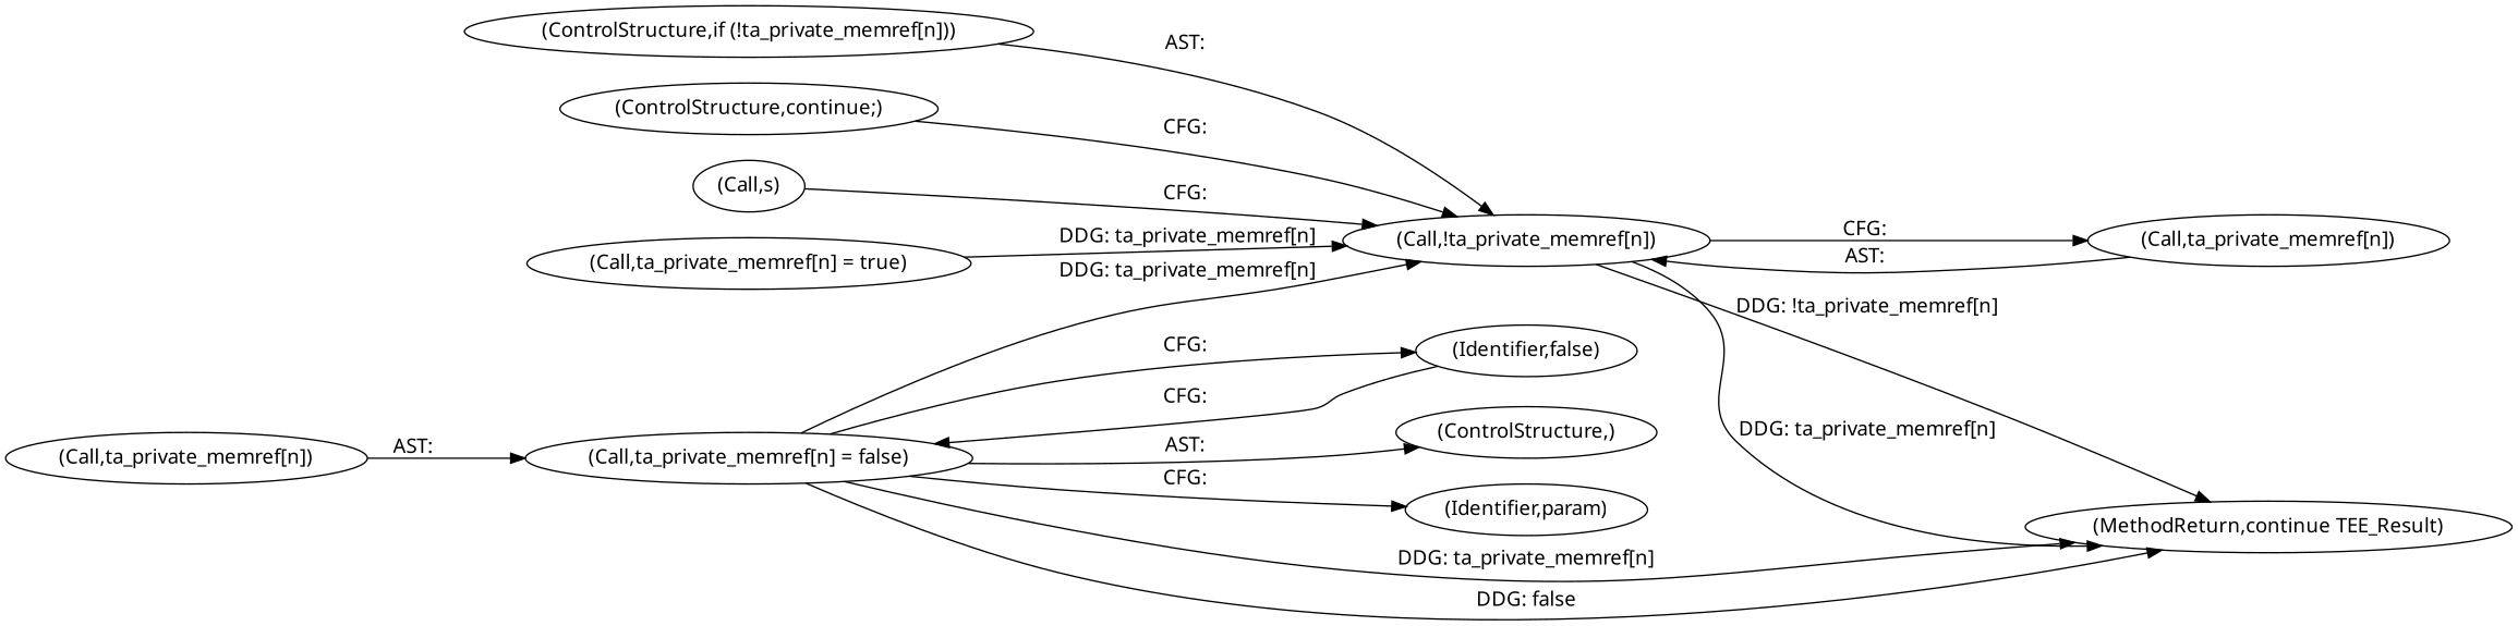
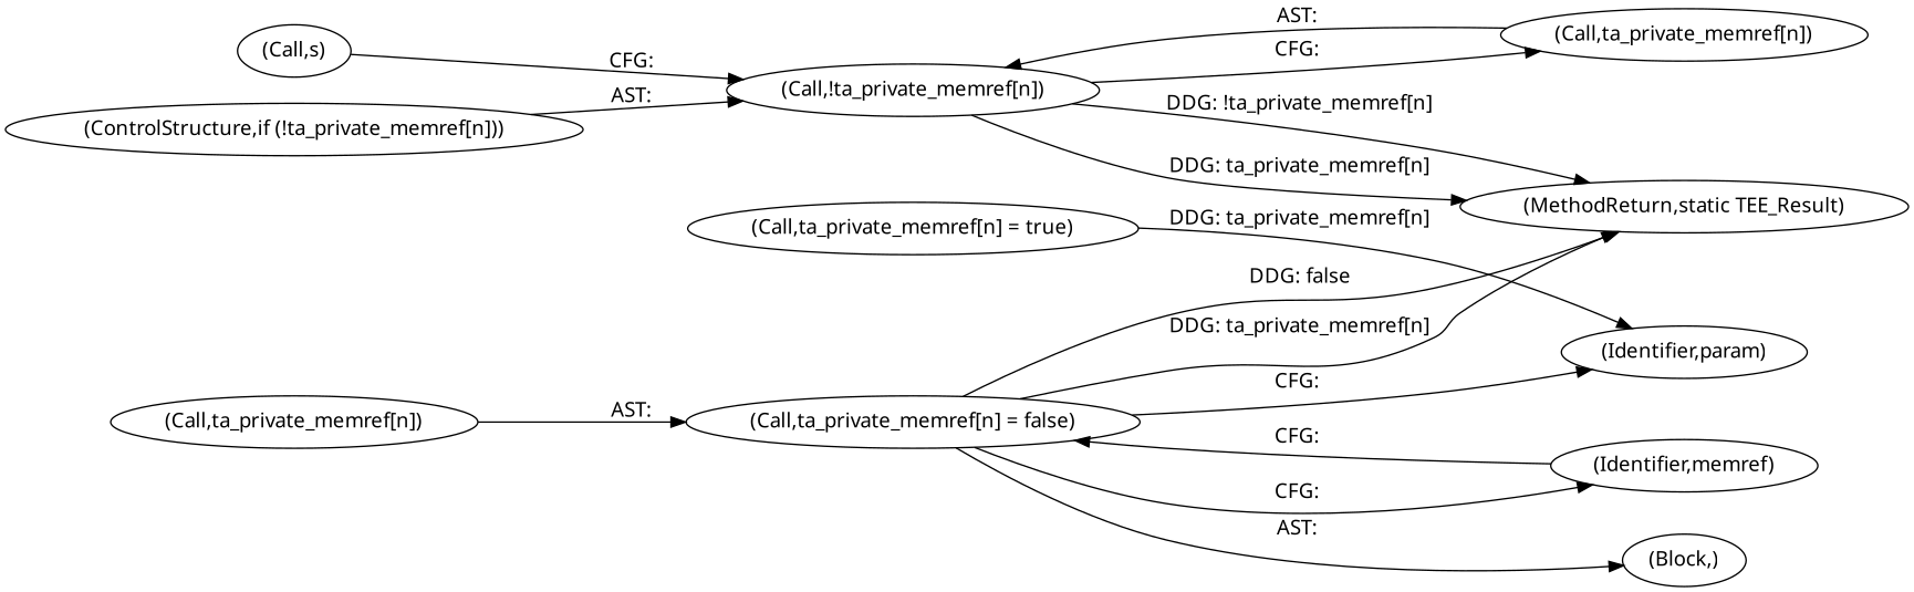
  digraph {
    fontname="Noto Sans"
    rankdir=LR
    node [fontname="Noto Sans"]
    edge [fontname="Noto Sans"]
    n1 [label="(Call,ta_private_memref[n] = false)"]
    n2 [label="(Call,!ta_private_memref[n])"]
-   n3 [label="(MethodReturn,continue TEE_Result)"]
-   n4 [label="(Identifier,false)"]
-   n5 [label="(ControlStructure,)"]
+   n3 [label="(MethodReturn,static TEE_Result)"]
+   n4 [label="(Identifier,memref)"]
+   n5 [label="(Block,)"]
    n6 [label="(Identifier,param)"]
    n7 [label="(Call,ta_private_memref[n])"]
    n8 [label="(ControlStructure,if (!ta_private_memref[n]))"]
-   n9 [label="(ControlStructure,continue;)"]
    n10 [label="(Call,s)"]
    n11 [label="(Call,ta_private_memref[n])"]
    n12 [label="(Call,ta_private_memref[n] = true)"]
-   n1 -> n2 [label="DDG: ta_private_memref[n]"]
    n1 -> n3 [label="DDG: ta_private_memref[n]"]
    n1 -> n3 [label="DDG: false"]
    n1 -> n4 [label="CFG: "]
    n1 -> n5 [label="AST: "]
    n1 -> n6 [label="CFG: "]
    n2 -> n3 [label="DDG: !ta_private_memref[n]"]
    n2 -> n3 [label="DDG: ta_private_memref[n]"]
    n2 -> n7 [label="CFG: "]
    n4 -> n1 [label="CFG: "]
    n7 -> n2 [label="AST: "]
    n8 -> n2 [label="AST: "]
-   n9 -> n2 [label="CFG: "]
    n10 -> n2 [label="CFG: "]
    n11 -> n1 [label="AST: "]
-   n12 -> n2 [label="DDG: ta_private_memref[n]"]
+   n12 -> n6 [label="DDG: ta_private_memref[n]"]
  }
